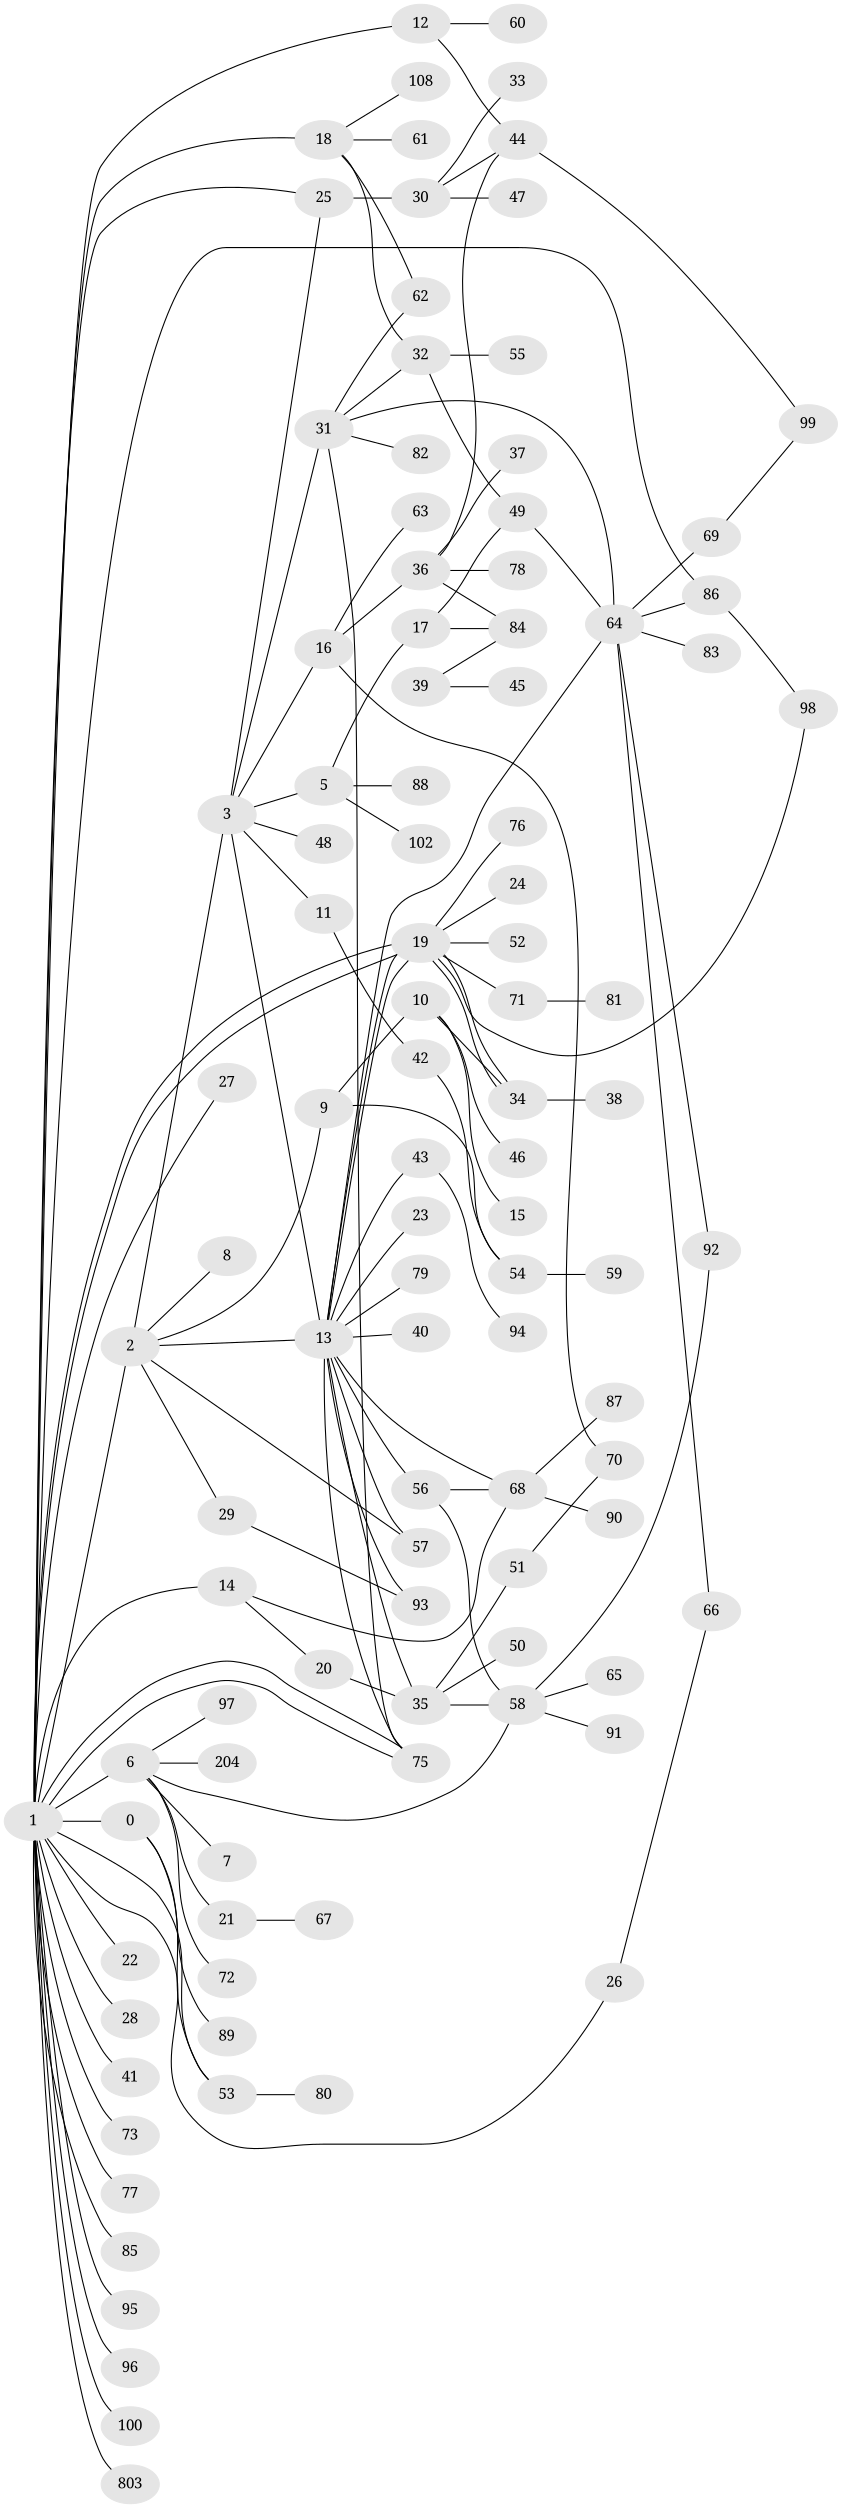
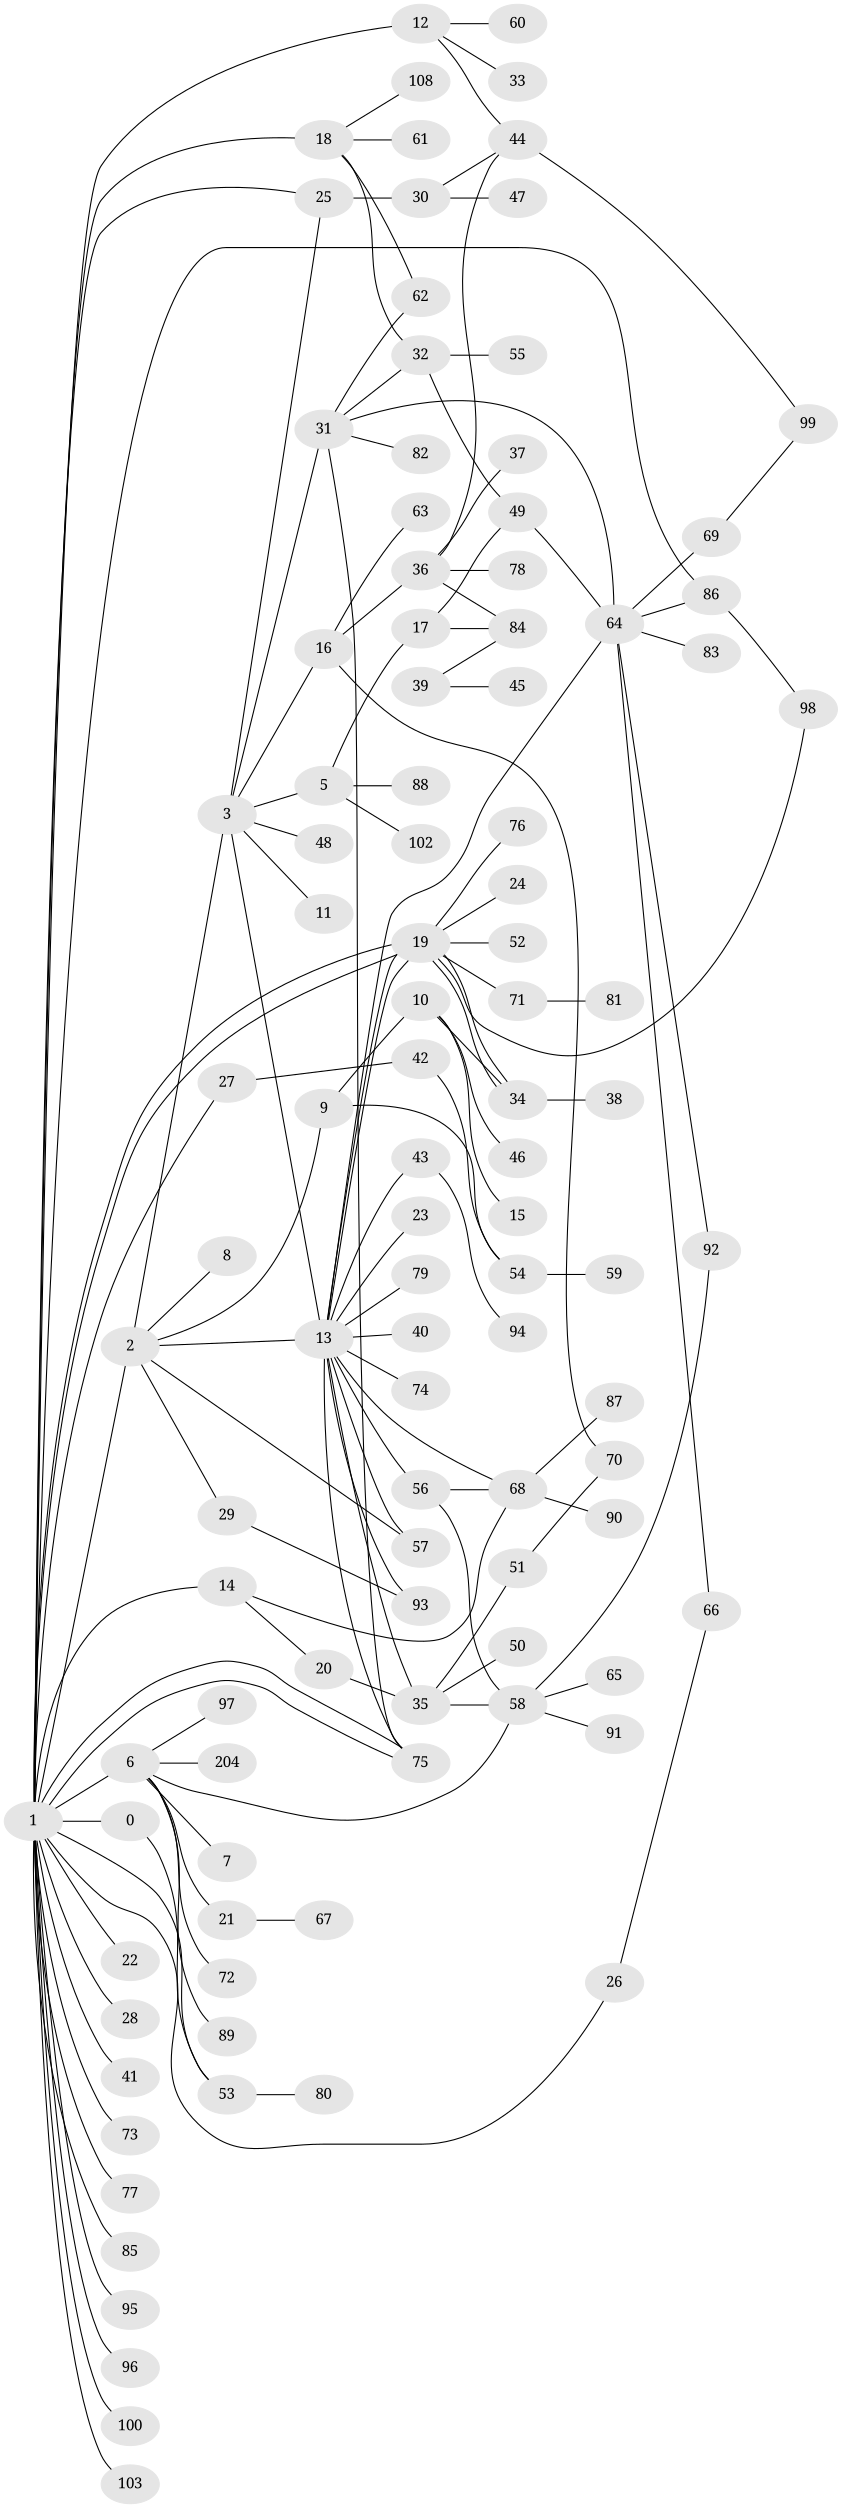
  graph {
    fontname="Noto Serif"
    rankdir=LR
    node [color=gray90 fontname="Noto Serif" style=filled]
    edge [fontname="Noto Serif"]
    1
    2
    n3 [label=0]
    6
    12
    14
    18
    19
    22
    25
    26
    27
    28
    41
    53
    73
    75
    77
    85
    86
    95
    96
    100
-   103 [label=803]
+   103
    3
    8
    9
    13
    29
    57
    7
    21
    58
    72
    89
    97
    n37 [label=204]
    33
    44
    60
    68
    20
    32
    61
    62
    n46 [label=108]
    34
    24
    52
    71
    76
    98
    30
    66
    42
    49
    55
    80
    5
    11
    16
    31
    48
    10
    54
    23
    35
    40
    43
    56
    64
+   74
    79
    93
    39
    84
    45
    17
    88
    102
    36
    63
    70
    82
    67
    65
    91
    92
    15
    46
    59
    38
    99
    50
    51
    94
    69
    83
    87
    90
    37
    78
    81
    47
    1 -- 2
    1 -- n3
    1 -- 6
    1 -- 12
    1 -- 14
    1 -- 18
    1 -- 19
    1 -- 19
    1 -- 22
    1 -- 25
    1 -- 26
    1 -- 27
    1 -- 28
    1 -- 41
    1 -- 53
    1 -- 73
    1 -- 75
    1 -- 75
    1 -- 77
    1 -- 85
    1 -- 86
    1 -- 95
    1 -- 96
    1 -- 100
    1 -- 103
    2 -- 3
    2 -- 8
    2 -- 9
    2 -- 13
    2 -- 29
    2 -- 57
    n3 -- 53
    6 -- 7
    6 -- 21
    6 -- 58
    6 -- 72
-   n3 -- 89
+   6 -- 89
    6 -- 97
    6 -- n37
-   30 -- 33
+   12 -- 33
    12 -- 44
    12 -- 60
    14 -- 68
    14 -- 20
    18 -- 32
    18 -- 61
    18 -- 62
    18 -- n46
    19 -- 34
    19 -- 34
    19 -- 24
    19 -- 52
    19 -- 71
    19 -- 76
    19 -- 98
    25 -- 30
    26 -- 66
-   11 -- 42
+   27 -- 42
    53 -- 80
    86 -- 98
    3 -- 25
    3 -- 13
    3 -- 5
    3 -- 11
    3 -- 16
    3 -- 31
    3 -- 48
    9 -- 10
    9 -- 54
    13 -- 19
    13 -- 19
    13 -- 75
    13 -- 57
    13 -- 68
    13 -- 23
    13 -- 35
    13 -- 40
    13 -- 43
    13 -- 56
    13 -- 64
+   13 -- 74
    13 -- 79
    13 -- 93
    29 -- 93
    21 -- 67
    58 -- 65
    58 -- 91
    58 -- 92
    44 -- 99
    68 -- 87
    68 -- 90
    20 -- 35
    32 -- 49
    32 -- 55
    34 -- 38
    71 -- 81
    30 -- 44
    30 -- 47
    42 -- 54
    49 -- 64
    5 -- 17
    5 -- 88
    5 -- 102
    16 -- 36
    16 -- 63
    16 -- 70
    31 -- 75
    31 -- 32
    31 -- 62
    31 -- 64
    31 -- 82
    10 -- 34
    10 -- 15
    10 -- 46
    54 -- 59
    35 -- 58
    35 -- 50
    35 -- 51
    43 -- 94
    56 -- 58
    56 -- 68
    64 -- 86
    64 -- 66
    64 -- 92
    64 -- 69
    64 -- 83
    39 -- 84
    39 -- 45
    17 -- 49
    17 -- 84
    36 -- 44
    36 -- 84
    36 -- 37
    36 -- 78
    51 -- 70
    69 -- 99
  }
